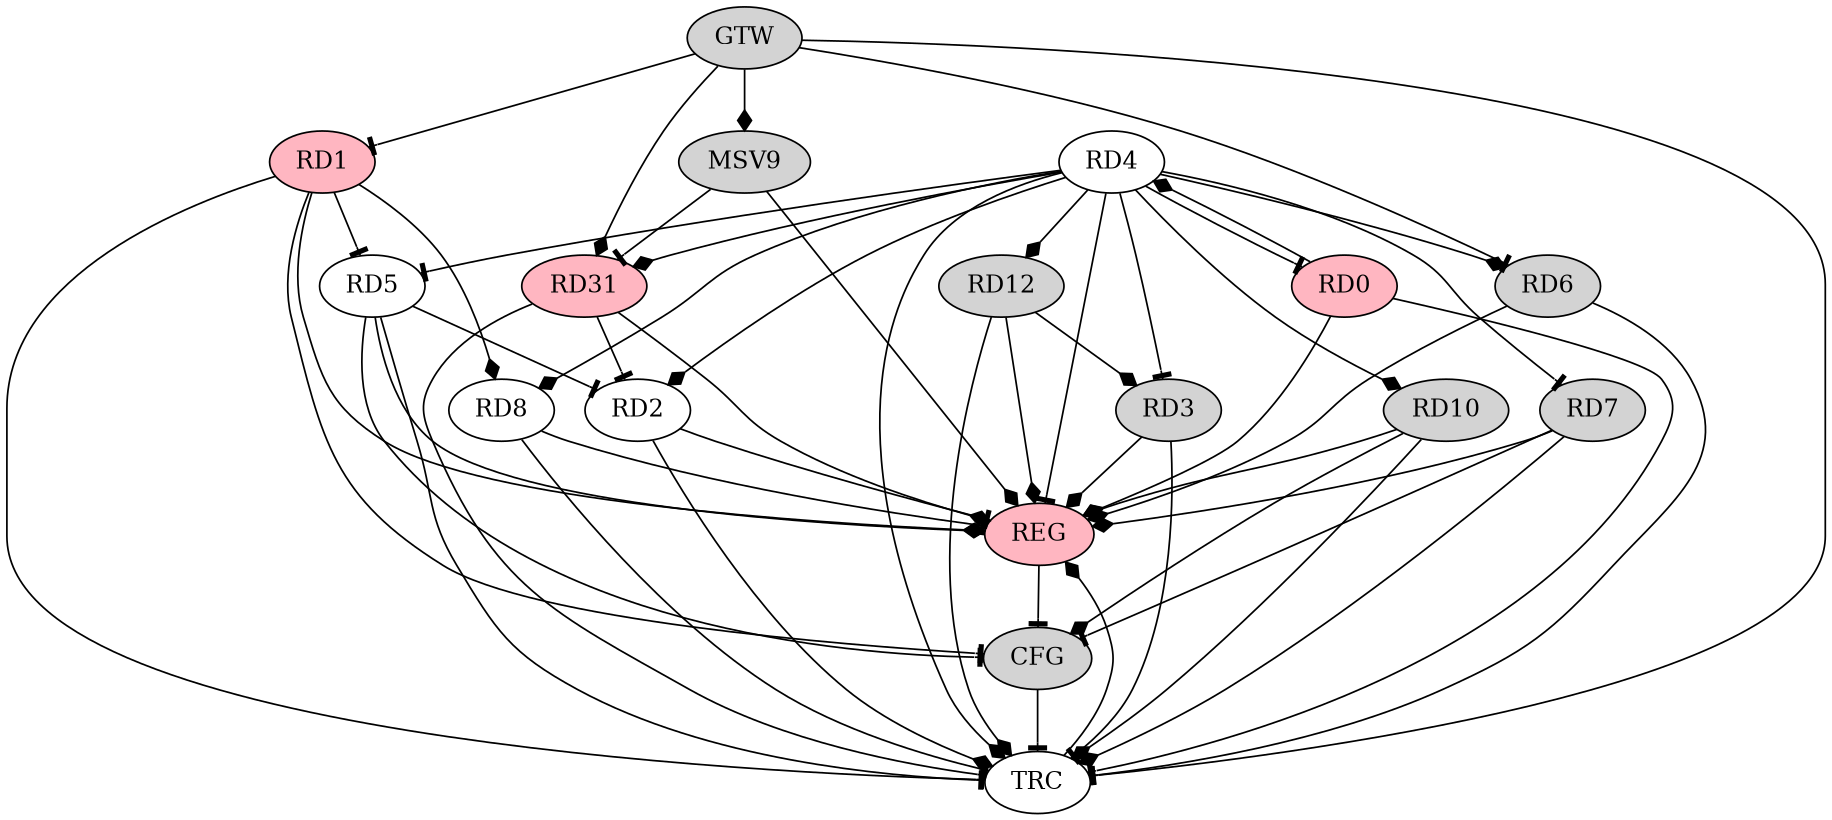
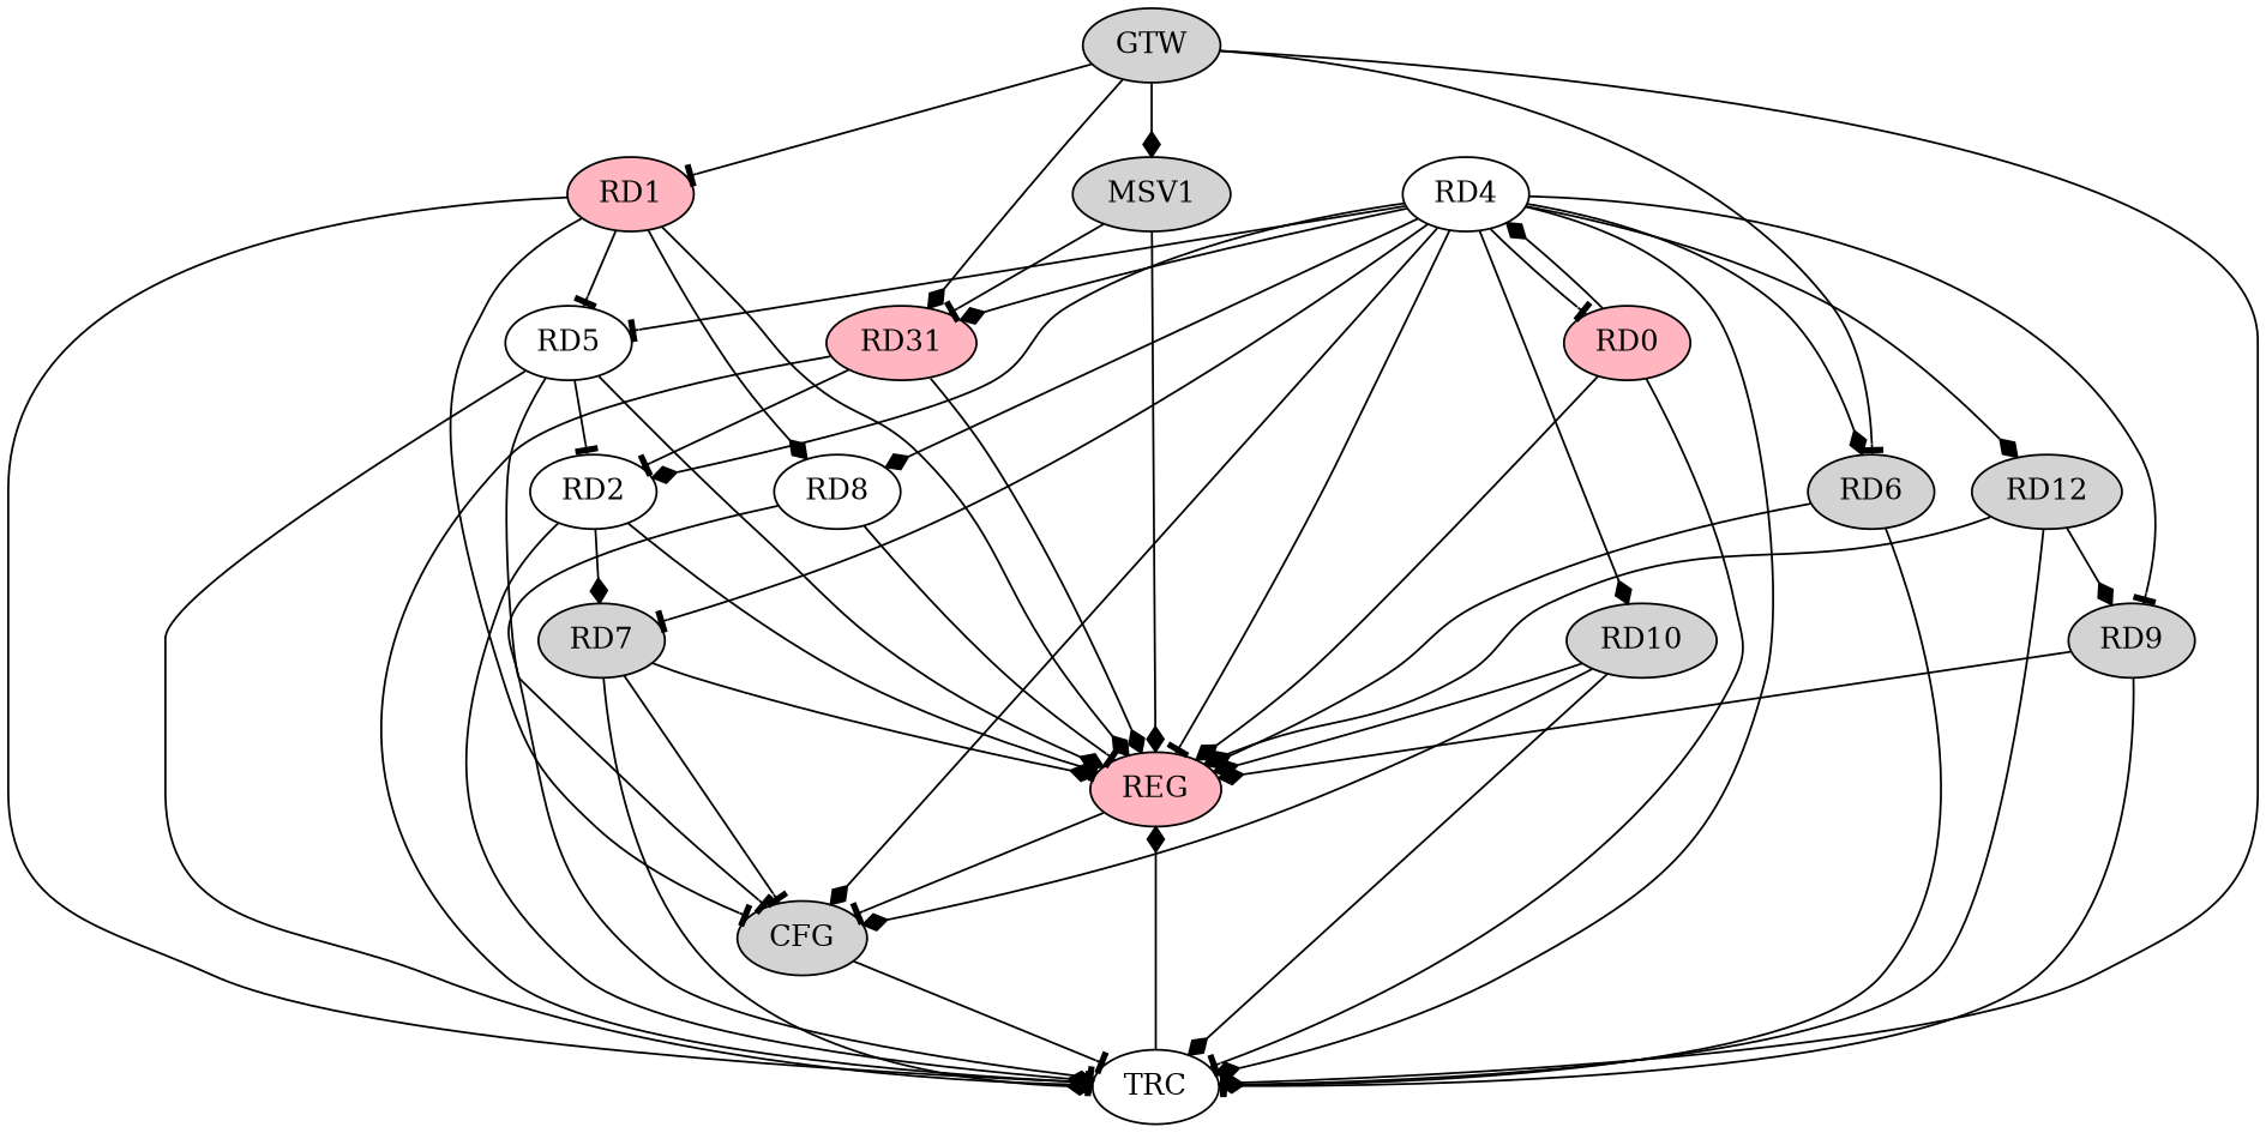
  strict digraph {
    node [fillcolor=lightgrey style=filled]
    edge [arrowhead=diamond]
    n1 [fillcolor=lightpink label=RD1]
    n2 [fillcolor=white label=RD5]
    n3 [fillcolor=white label=RD8]
    n4 [fillcolor=lightpink label=REG]
    n5 [label=CFG]
    n6 [fillcolor=white label=TRC]
    n7 [fillcolor=white label=RD2]
    n8 [label=RD7]
    n9 [fillcolor=lightpink label=RD0]
    n10 [fillcolor=white label=RD4]
    n11 [label=RD6]
-   n12 [label=RD3]
+   n12 [label=RD9]
    n13 [label=RD10]
    n14 [fillcolor=lightpink label=RD31]
    n15 [label=RD12]
    n16 [label=GTW]
-   n17 [label=MSV9]
+   n17 [label=MSV1]
    n1 -> n2 [arrowhead=tee]
    n1 -> n3
    n1 -> n4
    n1 -> n5 [arrowhead=tee]
    n1 -> n6 [arrowhead=tee]
    n2 -> n4
    n2 -> n5 [arrowhead=tee]
    n2 -> n6 [arrowhead=tee]
    n2 -> n7 [arrowhead=tee]
    n3 -> n4 [arrowhead=tee]
    n3 -> n6 [arrowhead=tee]
    n4 -> n5 [arrowhead=tee]
    n5 -> n6 [arrowhead=tee]
    n6 -> n4
    n7 -> n4 [arrowhead=tee]
    n7 -> n6
+   n7 -> n8
    n8 -> n4
    n8 -> n5 [arrowhead=tee]
    n8 -> n6
    n9 -> n4
    n9 -> n6 [arrowhead=tee]
    n9 -> n10
    n10 -> n2 [arrowhead=tee]
    n10 -> n3
    n10 -> n4 [arrowhead=tee]
+   n10 -> n5
    n10 -> n6
    n10 -> n7
    n10 -> n8 [arrowhead=tee]
    n10 -> n9 [arrowhead=tee]
    n10 -> n11
    n10 -> n12 [arrowhead=tee]
    n10 -> n13
    n10 -> n14
    n10 -> n15
    n11 -> n4
    n11 -> n6 [arrowhead=tee]
    n12 -> n4
    n12 -> n6 [arrowhead=tee]
    n13 -> n4
    n13 -> n5
    n13 -> n6
    n14 -> n4
    n14 -> n6 [arrowhead=tee]
    n14 -> n7 [arrowhead=tee]
    n15 -> n4
    n15 -> n6
    n15 -> n12
    n16 -> n1 [arrowhead=tee]
    n16 -> n6 [arrowhead=tee]
    n16 -> n11 [arrowhead=tee]
    n16 -> n14
    n16 -> n17
    n17 -> n4
    n17 -> n14 [arrowhead=tee]
  }
